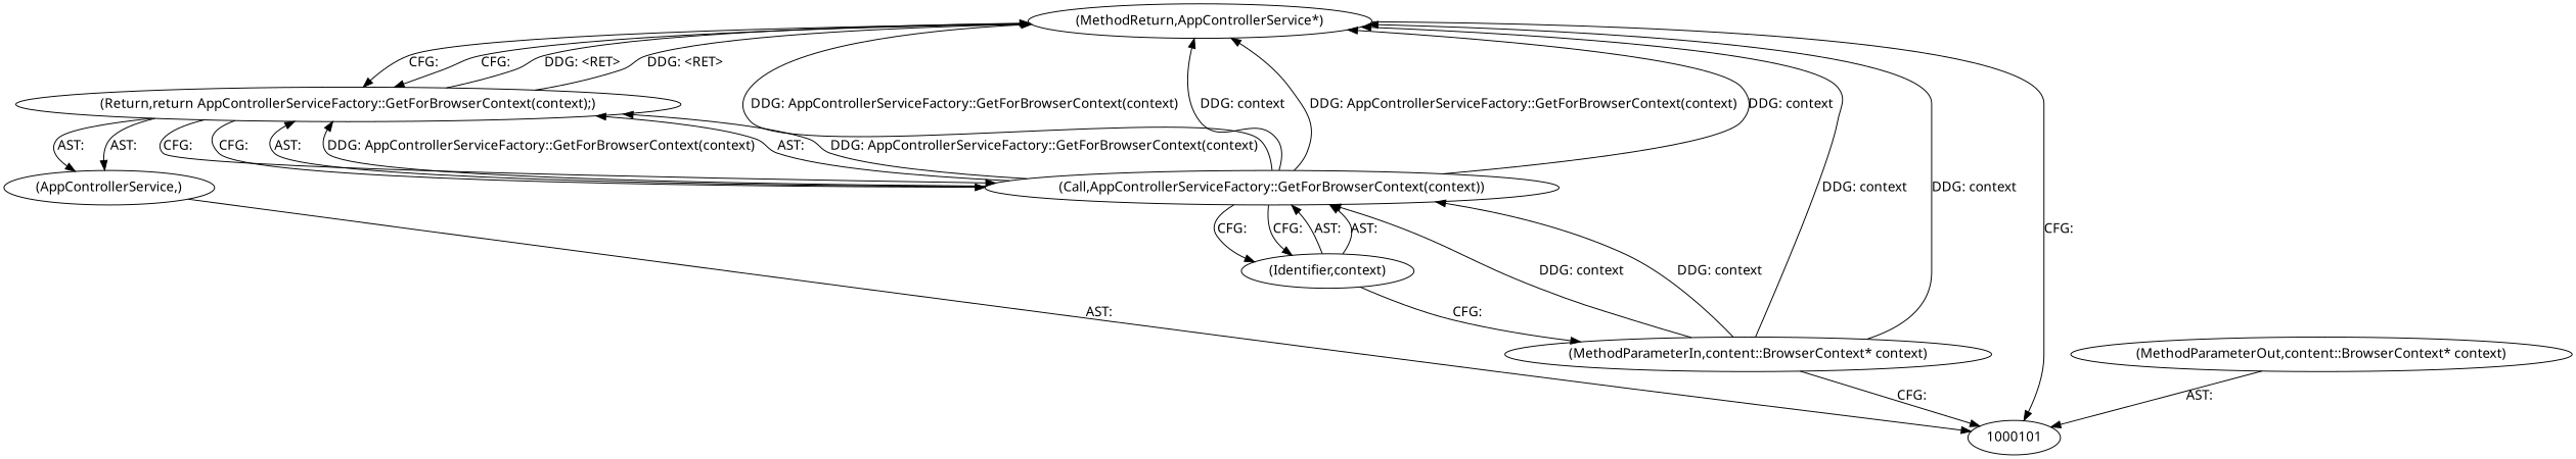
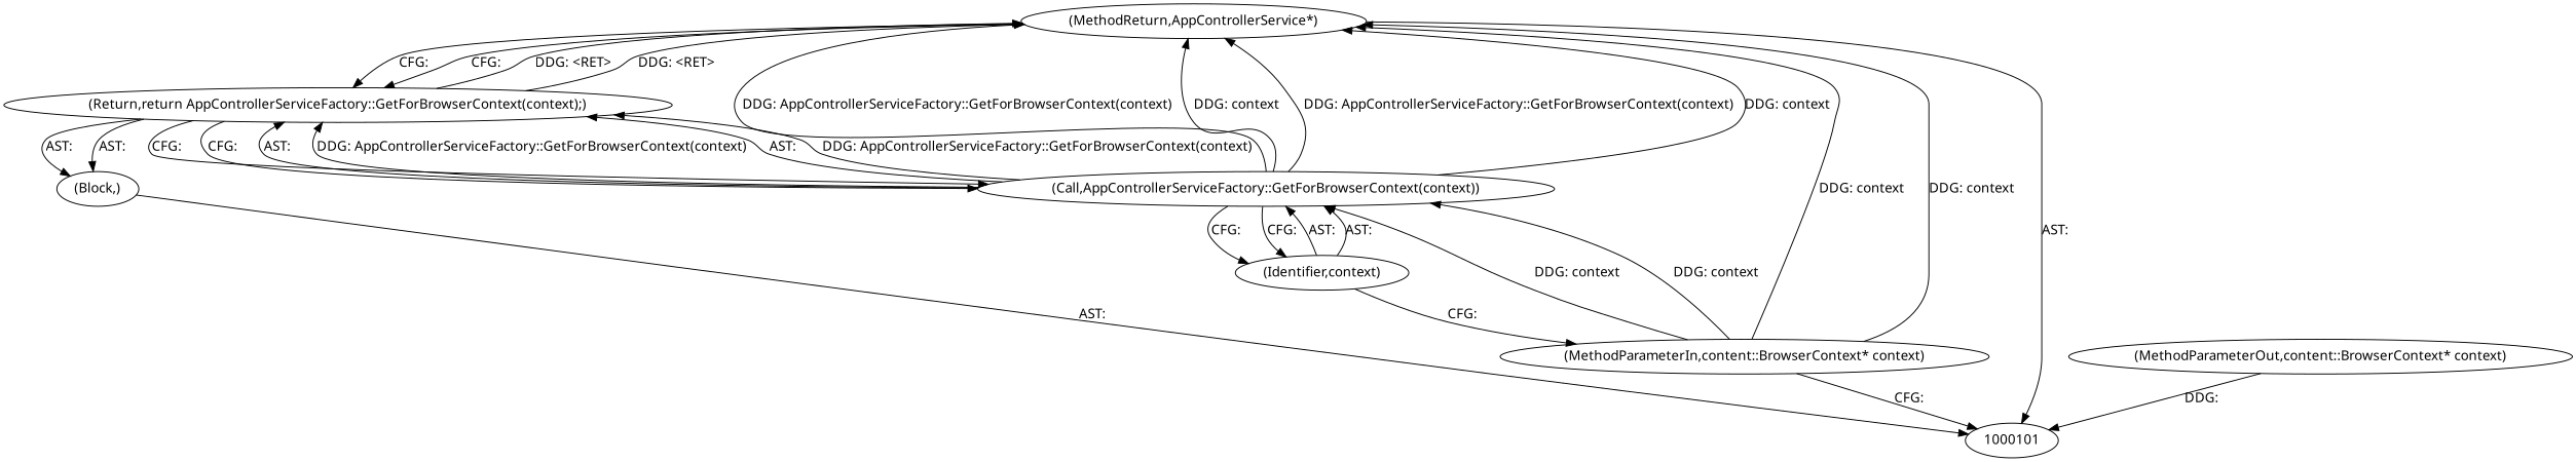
  digraph {
    fontname="Noto Sans"
    node [fontname="Noto Sans"]
    edge [fontname="Noto Sans"]
    n1 [label="(MethodReturn,AppControllerService*)"]
    n2 [label="(Return,return AppControllerServiceFactory::GetForBrowserContext(context);)"]
    1000101
-   n4 [label="(AppControllerService,)"]
+   n4 [label="(Block,)"]
    n5 [label="(Call,AppControllerServiceFactory::GetForBrowserContext(context))"]
    n6 [label="(MethodParameterIn,content::BrowserContext* context)"]
    n7 [label="(Identifier,context)"]
    n8 [label="(MethodParameterOut,content::BrowserContext* context)"]
    n1 -> n2 [label="CFG: "]
    n1 -> n2 [label="CFG: "]
-   n1 -> 1000101 [label="CFG: "]
+   n1 -> 1000101 [label="AST: "]
    n2 -> n1 [label="DDG: <RET>"]
    n2 -> n1 [label="DDG: <RET>"]
    n2 -> n4 [label="AST: "]
    n2 -> n4 [label="AST: "]
    n2 -> n5 [label="CFG: "]
    n2 -> n5 [label="CFG: "]
    n4 -> 1000101 [label="AST: "]
    n5 -> n1 [label="DDG: AppControllerServiceFactory::GetForBrowserContext(context)"]
    n5 -> n1 [label="DDG: context"]
    n5 -> n1 [label="DDG: AppControllerServiceFactory::GetForBrowserContext(context)"]
    n5 -> n1 [label="DDG: context"]
    n5 -> n2 [label="AST: "]
    n5 -> n2 [label="DDG: AppControllerServiceFactory::GetForBrowserContext(context)"]
    n5 -> n2 [label="AST: "]
    n5 -> n2 [label="DDG: AppControllerServiceFactory::GetForBrowserContext(context)"]
    n5 -> n7 [label="CFG: "]
    n5 -> n7 [label="CFG: "]
    n6 -> n1 [label="DDG: context"]
    n6 -> n1 [label="DDG: context"]
    n6 -> 1000101 [label="CFG: "]
    n6 -> n5 [label="DDG: context"]
    n6 -> n5 [label="DDG: context"]
    n7 -> n5 [label="AST: "]
    n7 -> n5 [label="AST: "]
    n7 -> n6 [label="CFG: "]
-   n8 -> 1000101 [label="AST: "]
+   n8 -> 1000101 [label="DDG: "]
  }
